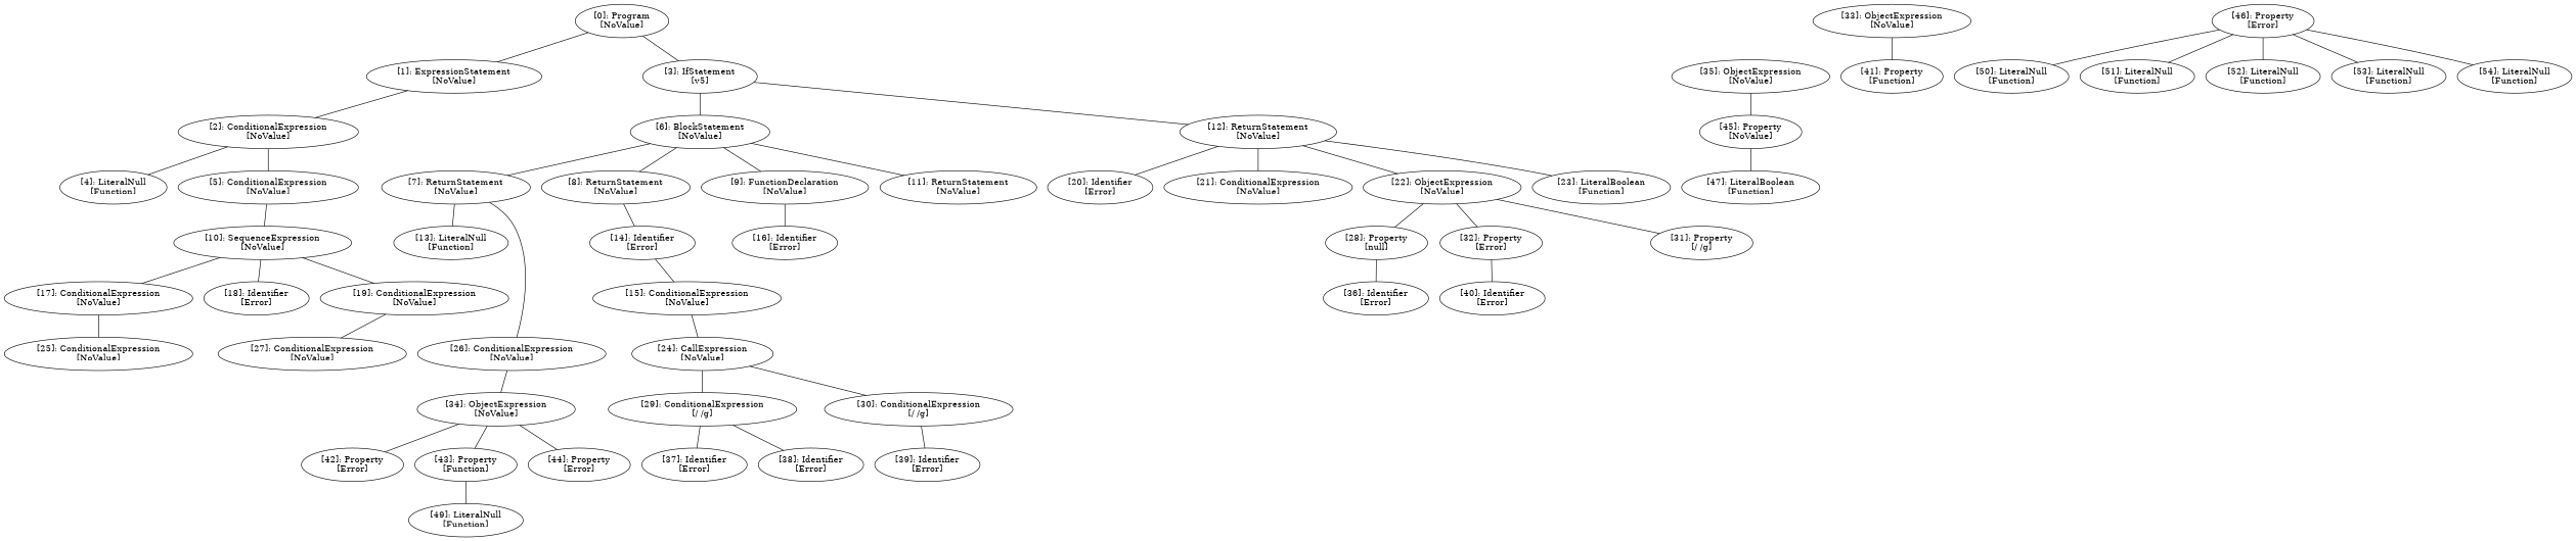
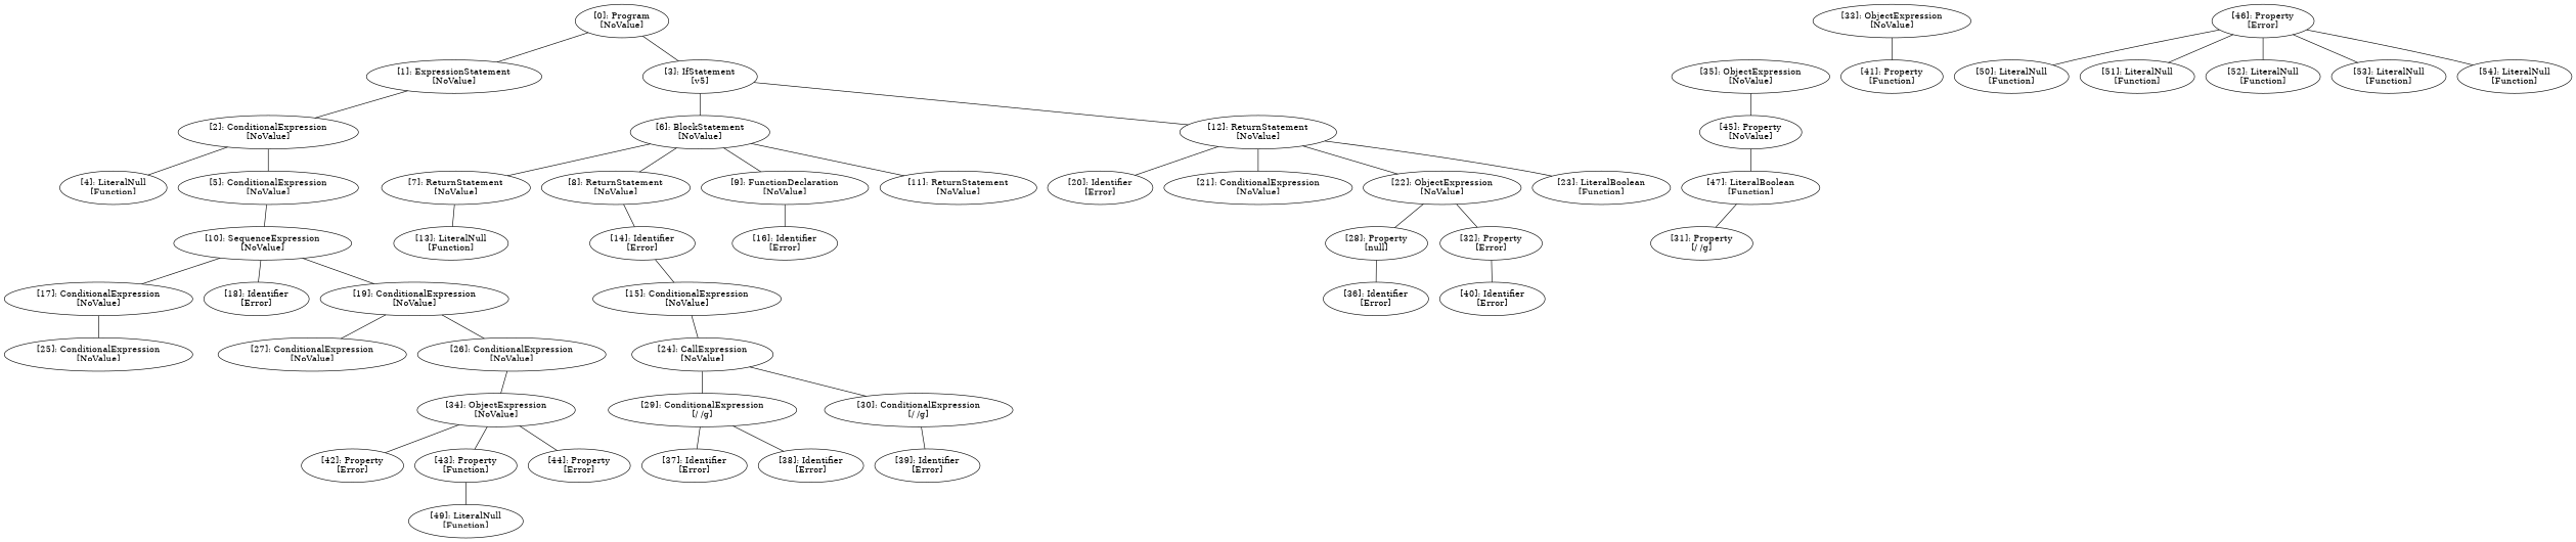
  graph {
    n1 [label="[0]: Program\n[NoValue]"]
    n2 [label="[1]: ExpressionStatement\n[NoValue]"]
    n3 [label="[3]: IfStatement\n[v5]"]
    n4 [label="[2]: ConditionalExpression\n[NoValue]"]
    n5 [label="[6]: BlockStatement\n[NoValue]"]
    n6 [label="[12]: ReturnStatement\n[NoValue]"]
    n7 [label="[4]: LiteralNull\n[Function]"]
    n8 [label="[5]: ConditionalExpression\n[NoValue]"]
    n9 [label="[10]: SequenceExpression\n[NoValue]"]
    n10 [label="[7]: ReturnStatement\n[NoValue]"]
    n11 [label="[8]: ReturnStatement\n[NoValue]"]
    n12 [label="[9]: FunctionDeclaration\n[NoValue]"]
    n13 [label="[11]: ReturnStatement\n[NoValue]"]
    n14 [label="[20]: Identifier\n[Error]"]
    n15 [label="[21]: ConditionalExpression\n[NoValue]"]
    n16 [label="[22]: ObjectExpression\n[NoValue]"]
    n17 [label="[23]: LiteralBoolean\n[Function]"]
    n18 [label="[17]: ConditionalExpression\n[NoValue]"]
    n19 [label="[18]: Identifier\n[Error]"]
    n20 [label="[19]: ConditionalExpression\n[NoValue]"]
    n21 [label="[13]: LiteralNull\n[Function]"]
    n22 [label="[14]: Identifier\n[Error]"]
    n23 [label="[16]: Identifier\n[Error]"]
    n24 [label="[15]: ConditionalExpression\n[NoValue]"]
    n25 [label="[24]: CallExpression\n[NoValue]"]
    n26 [label="[25]: ConditionalExpression\n[NoValue]"]
    n27 [label="[26]: ConditionalExpression\n[NoValue]"]
    n28 [label="[27]: ConditionalExpression\n[NoValue]"]
    n29 [label="[28]: Property\n[null]"]
    n30 [label="[31]: Property\n[/ /g]"]
    n31 [label="[32]: Property\n[Error]"]
    n32 [label="[29]: ConditionalExpression\n[/ /g]"]
    n33 [label="[30]: ConditionalExpression\n[/ /g]"]
    n34 [label="[34]: ObjectExpression\n[NoValue]"]
    n35 [label="[36]: Identifier\n[Error]"]
    n36 [label="[40]: Identifier\n[Error]"]
    n37 [label="[37]: Identifier\n[Error]"]
    n38 [label="[38]: Identifier\n[Error]"]
    n39 [label="[39]: Identifier\n[Error]"]
    n40 [label="[33]: ObjectExpression\n[NoValue]"]
    n41 [label="[41]: Property\n[Function]"]
    n42 [label="[42]: Property\n[Error]"]
    n43 [label="[43]: Property\n[Function]"]
    n44 [label="[44]: Property\n[Error]"]
    n45 [label="[35]: ObjectExpression\n[NoValue]"]
    n46 [label="[45]: Property\n[NoValue]"]
    n47 [label="[49]: LiteralNull\n[Function]"]
    n48 [label="[47]: LiteralBoolean\n[Function]"]
    n49 [label="[46]: Property\n[Error]"]
    n50 [label="[50]: LiteralNull\n[Function]"]
    n51 [label="[51]: LiteralNull\n[Function]"]
    n52 [label="[52]: LiteralNull\n[Function]"]
    n53 [label="[53]: LiteralNull\n[Function]"]
    n54 [label="[54]: LiteralNull\n[Function]"]
    n1 -- n2
    n1 -- n3
    n2 -- n4
    n3 -- n5
    n3 -- n6
    n4 -- n7
    n4 -- n8
    n5 -- n10
    n5 -- n11
    n5 -- n12
    n5 -- n13
    n6 -- n14
    n6 -- n15
    n6 -- n16
    n6 -- n17
    n8 -- n9
    n9 -- n18
    n9 -- n19
    n9 -- n20
    n10 -- n21
    n11 -- n22
    n12 -- n23
    n16 -- n29
-   n16 -- n30
+   n48 -- n30
    n16 -- n31
    n18 -- n26
-   n10 -- n27
+   n20 -- n27
    n20 -- n28
    n22 -- n24
    n24 -- n25
    n25 -- n32
    n25 -- n33
    n27 -- n34
    n29 -- n35
    n31 -- n36
    n32 -- n37
    n32 -- n38
    n33 -- n39
    n34 -- n42
    n34 -- n43
    n34 -- n44
    n40 -- n41
    n43 -- n47
    n45 -- n46
    n46 -- n48
    n49 -- n50
    n49 -- n51
    n49 -- n52
    n49 -- n53
    n49 -- n54
  }
